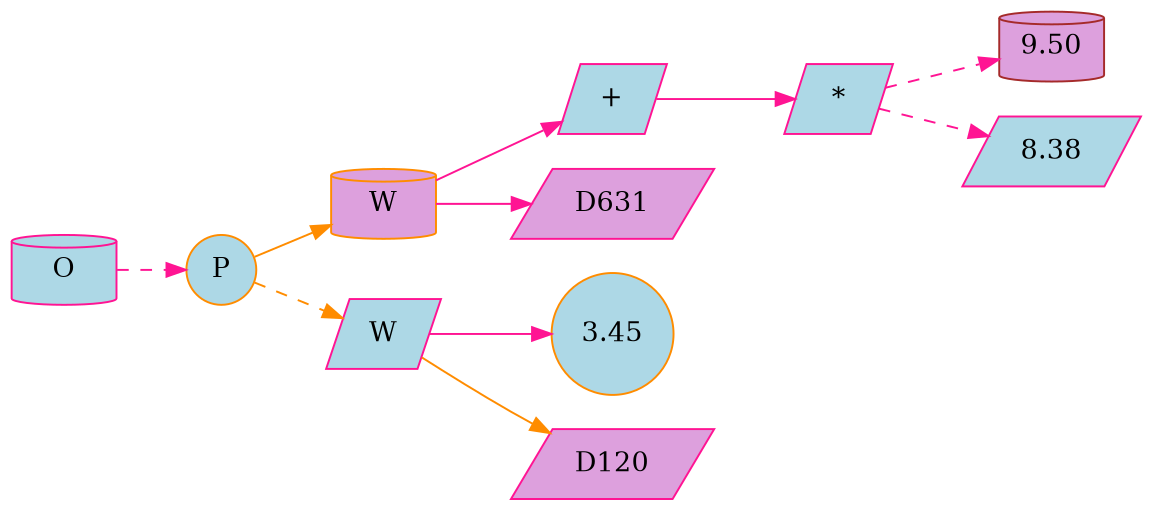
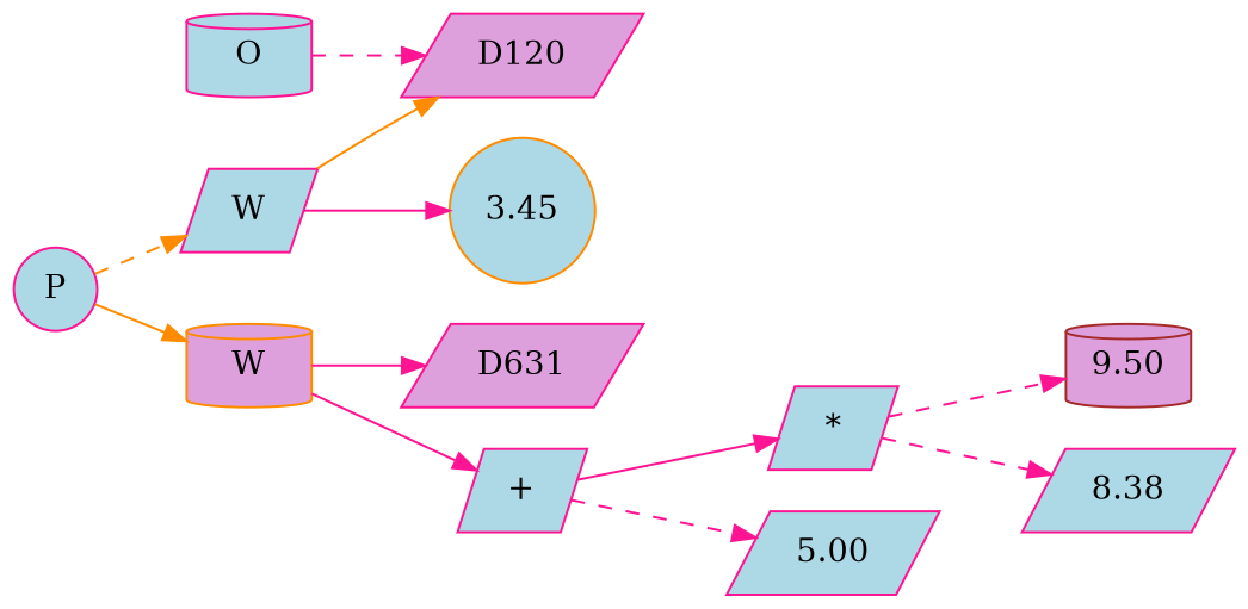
  digraph {
    rankdir=LR
    node [color=deeppink fillcolor=lightblue shape=parallelogram style=filled]
    edge [color=deeppink style=solid]
    n1 [label=O shape=cylinder]
-   n2 [color=darkorange label=P shape=circle]
+   n2 [label=P shape=circle]
    n3 [color=darkorange fillcolor=plum label=W shape=cylinder]
    n4 [label=W]
    n5 [label="+"]
    n6 [fillcolor=plum label=D631]
    n7 [color=darkorange label=3.45 shape=circle]
    n8 [fillcolor=plum label=D120]
    n9 [label="*"]
+   n10 [label=5.00]
    n11 [color=brown fillcolor=plum label=9.50 shape=cylinder]
    n12 [label=8.38]
-   n1 -> n2 [style=dashed]
+   n1 -> n8 [style=dashed]
    n2 -> n3 [color=darkorange]
    n2 -> n4 [color=darkorange style=dashed]
    n3 -> n5
    n3 -> n6
    n4 -> n7
    n4 -> n8 [color=darkorange]
    n5 -> n9
+   n5 -> n10 [style=dashed]
    n9 -> n11 [style=dashed]
    n9 -> n12 [style=dashed]
  }
